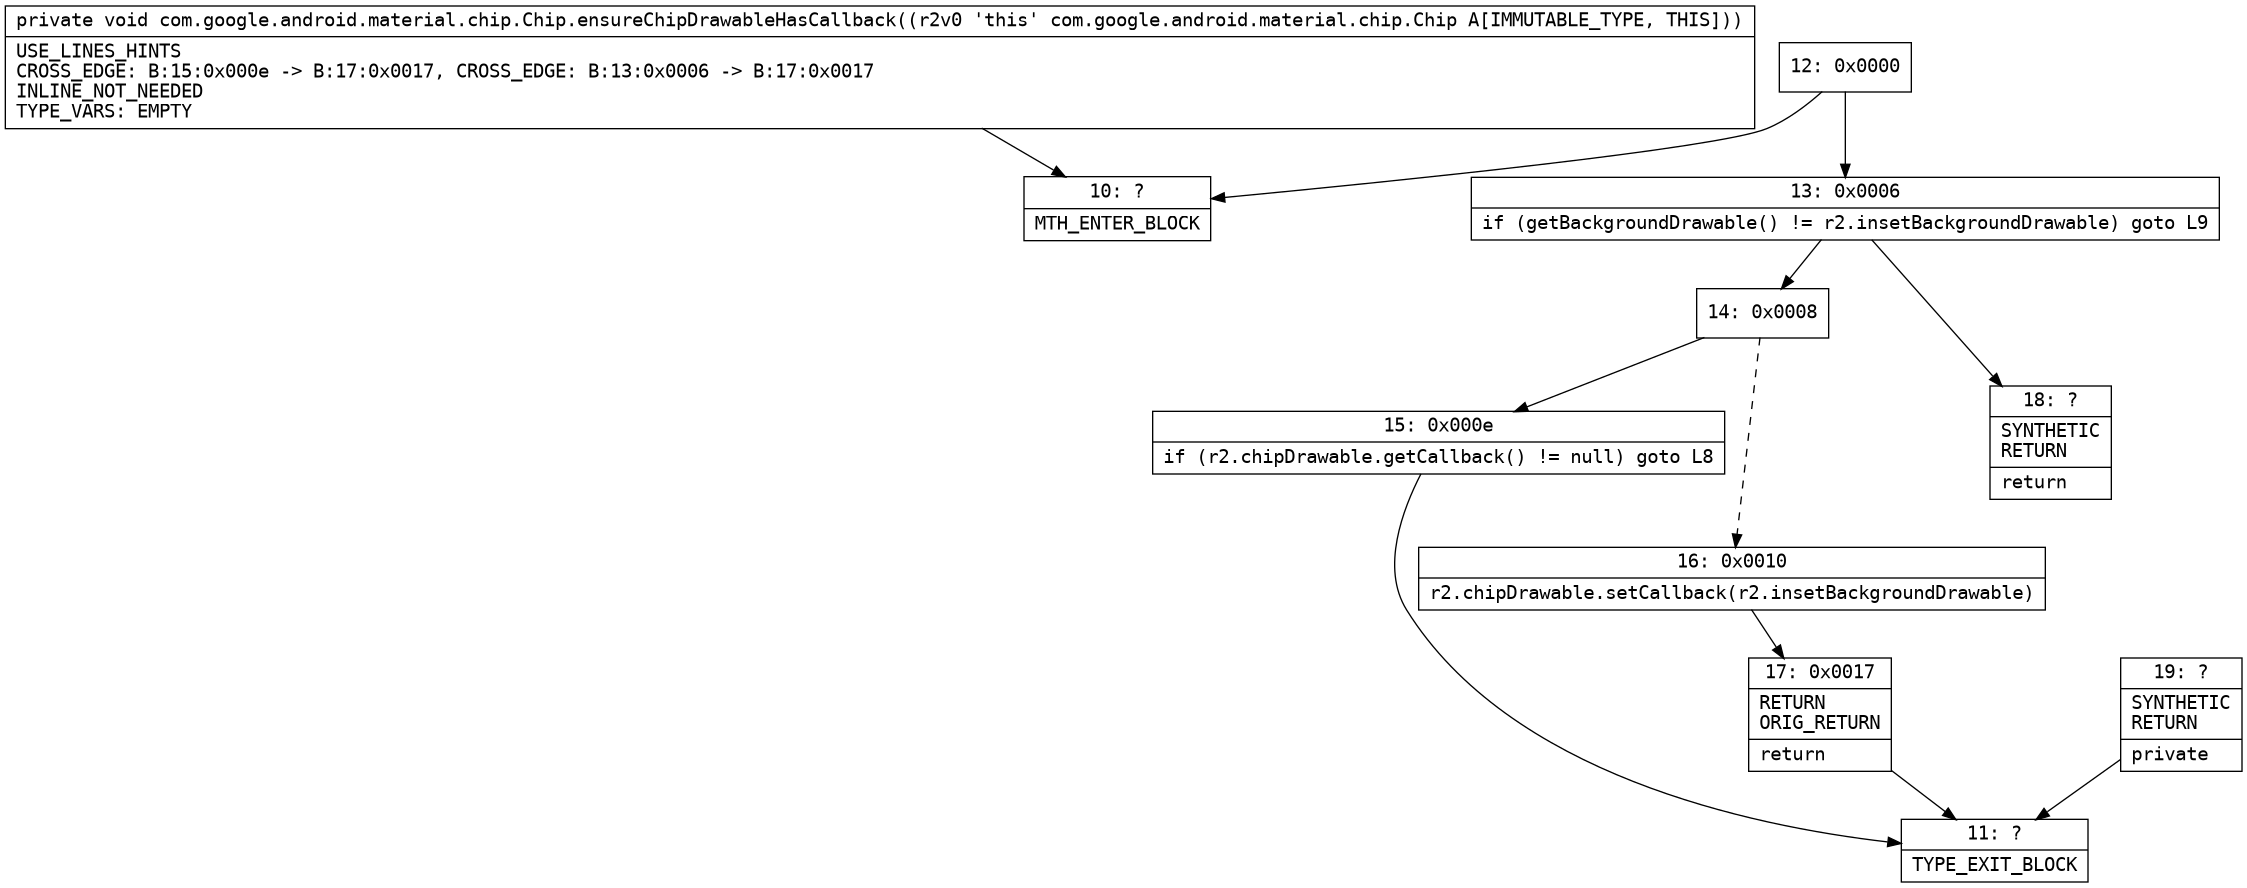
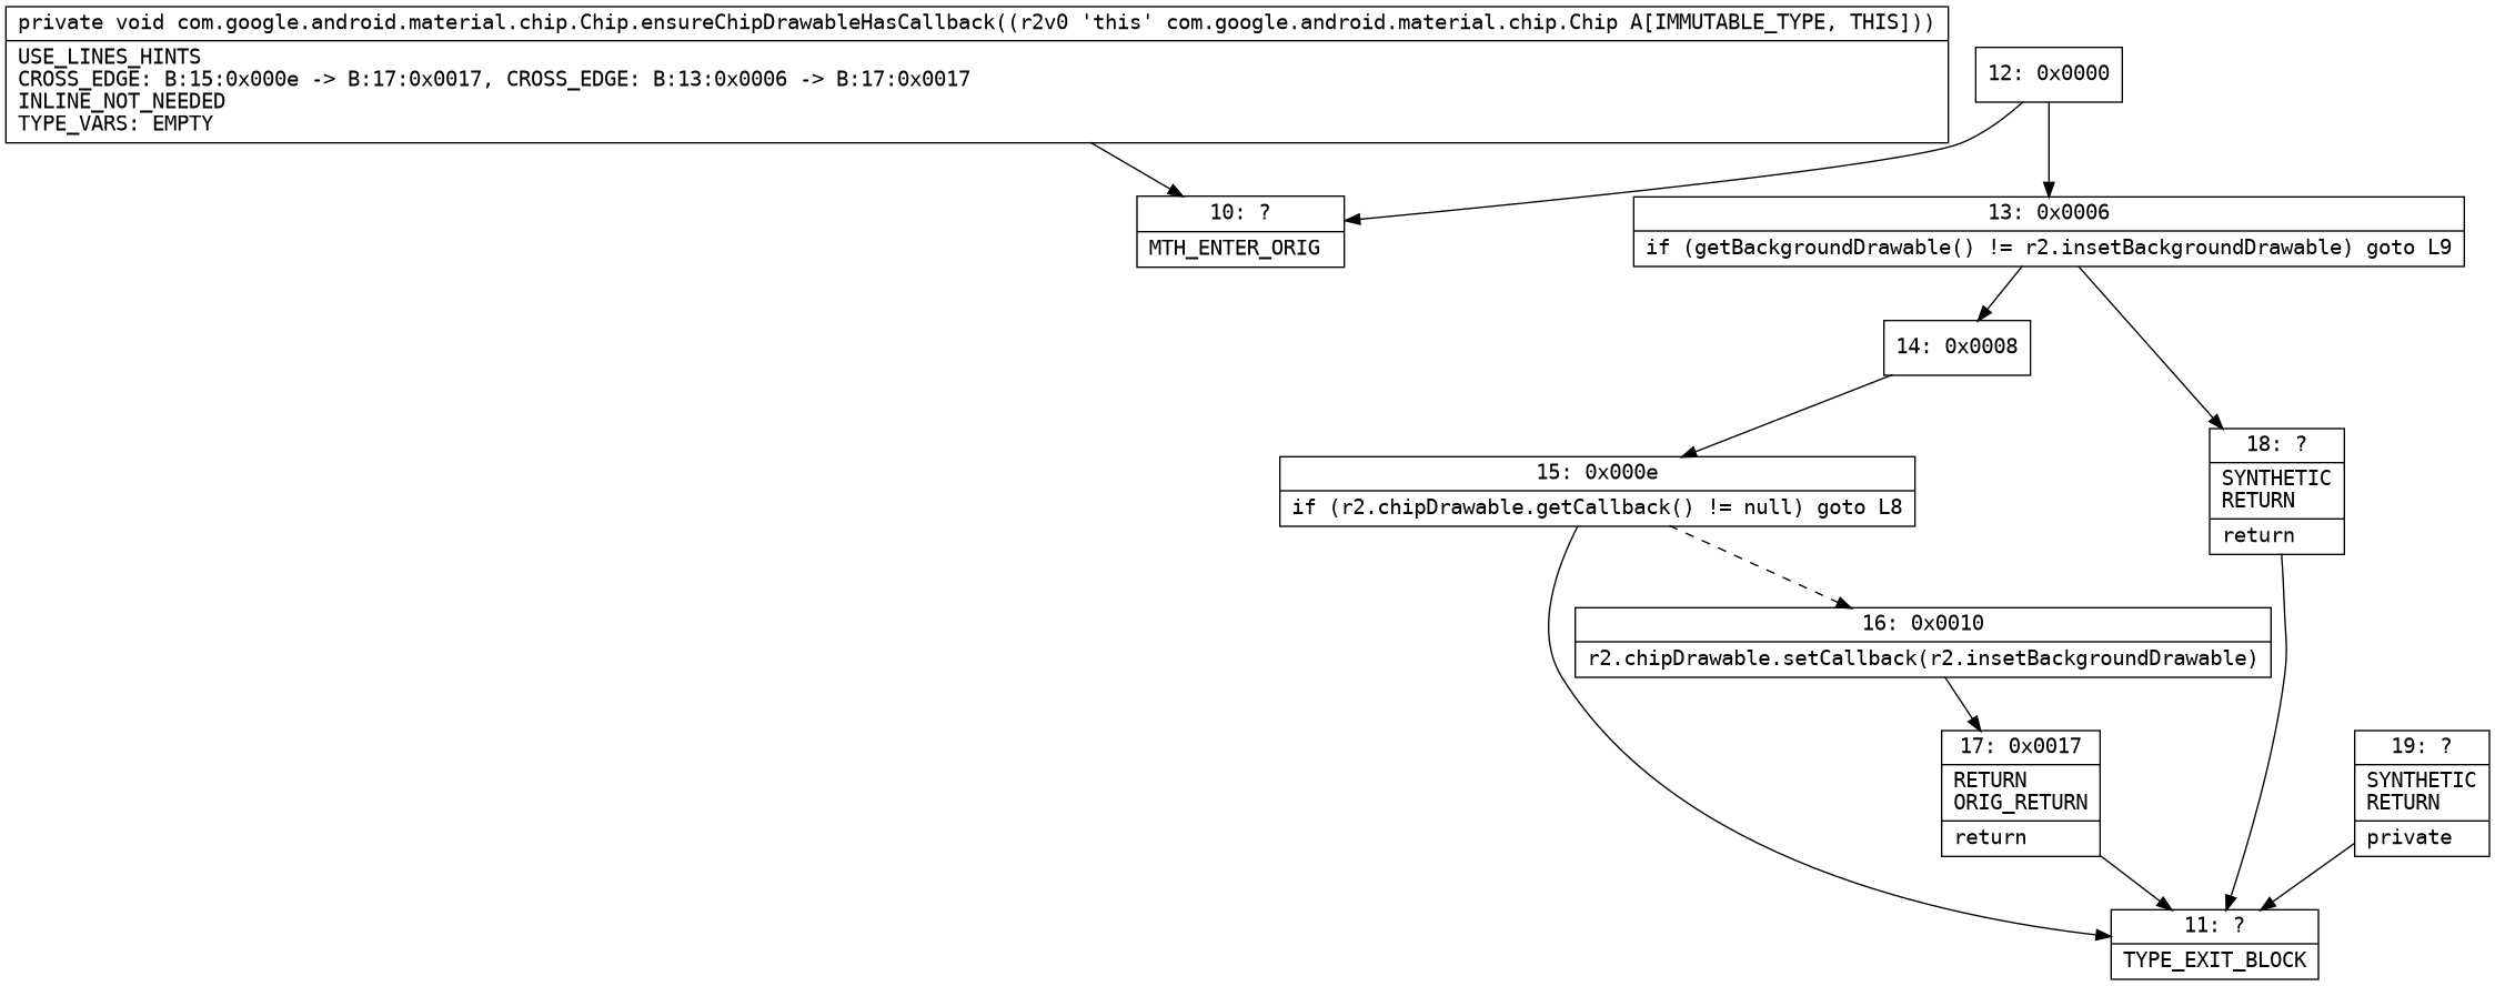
  digraph {
    fontname="DejaVu Sans Mono"
    node [fontname="DejaVu Sans Mono" shape=record]
    edge [fontname="DejaVu Sans Mono"]
-   n1 [label="{10\:\ ?|MTH_ENTER_BLOCK\l}"]
+   n1 [label="{10\:\ ?|MTH_ENTER_ORIG\l}"]
    n2 [label="{12\:\ 0x0000}"]
    n3 [label="{13\:\ 0x0006|if (getBackgroundDrawable() != r2.insetBackgroundDrawable) goto L9\l}"]
    n4 [label="{14\:\ 0x0008}"]
    n5 [label="{18\:\ ?|SYNTHETIC\lRETURN\l|return\l}"]
    n6 [label="{15\:\ 0x000e|if (r2.chipDrawable.getCallback() != null) goto L8\l}"]
    n7 [label="{11\:\ ?|TYPE_EXIT_BLOCK\l}"]
    n8 [label="{16\:\ 0x0010|r2.chipDrawable.setCallback(r2.insetBackgroundDrawable)\l}"]
    n9 [label="{17\:\ 0x0017|RETURN\lORIG_RETURN\l|return\l}"]
    n10 [label="{19\:\ ?|SYNTHETIC\lRETURN\l|private\l}"]
    n11 [label="{private void com.google.android.material.chip.Chip.ensureChipDrawableHasCallback((r2v0 'this' com.google.android.material.chip.Chip A[IMMUTABLE_TYPE, THIS]))  | USE_LINES_HINTS\lCROSS_EDGE: B:15:0x000e \-\> B:17:0x0017, CROSS_EDGE: B:13:0x0006 \-\> B:17:0x0017\lINLINE_NOT_NEEDED\lTYPE_VARS: EMPTY\l}"]
    n2 -> n1
    n2 -> n3
    n3 -> n4 [style=solid]
    n3 -> n5
    n4 -> n6
+   n5 -> n7
    n6 -> n7
-   n4 -> n8 [style=dashed]
+   n6 -> n8 [style=dashed]
    n8 -> n9
    n9 -> n7
    n10 -> n7
    n11 -> n1
  }
